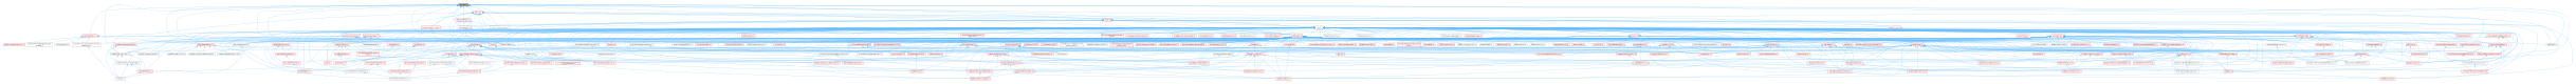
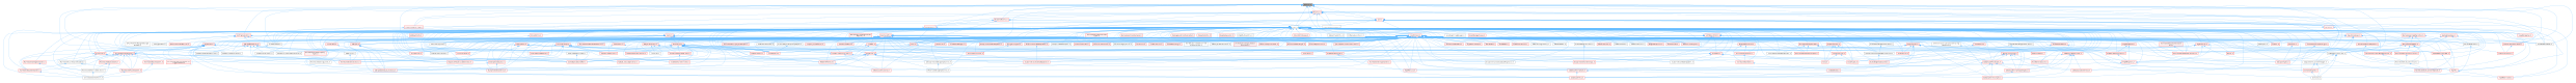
  digraph {
    fontname="Source Code Pro"
    node [color=red fillcolor="#FFF0F0" fontname="Source Code Pro" fontsize=10 shape=box style=filled]
    edge [color=steelblue1 dir=back fontname="Source Code Pro" fontsize=10 labelfontname=Helvetica labelfontsize=10 style=solid]
    n1 [color=gray40 fillcolor=grey60 fontcolor=black height=0.2 label="Rotator.h" width=0.4]
    n2 [color=grey40 fillcolor=white height=0.2 label="AIHelpers.h" width=0.4]
    n3 [color=grey40 fillcolor=white height=0.2 label="AnimNodeEditMode.h" width=0.4]
    n4 [color=grey40 fillcolor=white height=0.2 label="Class.h" width=0.4]
    n5 [height=0.2 label="NoExportTypes.h" width=0.4]
    n6 [color=grey40 fillcolor=white height=0.2 label="ComponentVisualizer.h" width=0.4]
    n7 [color=grey40 fillcolor=white height=0.2 label="EditorModeTools.h" width=0.4]
    n8 [height=0.2 label="MovieSceneCameraShakeSource\lTriggerChannel.h" width=0.4]
    n9 [height=0.2 label="MovieSceneTracksProperty\lTypes.h" width=0.4]
    n10 [height=0.2 label="MovieSceneCameraShakeSection.h" width=0.4]
    n11 [height=0.2 label="ConfigCacheIni.h" width=0.4]
    n12 [height=0.2 label="Core.h" width=0.4]
    n13 [color=grey40 fillcolor=white height=0.2 label="CoreSharedPCH.h" width=0.4]
    n14 [height=0.2 label="CoreMinimal.h" width=0.4]
    n15 [height=0.2 label="ToolContextInterfaces.h" width=0.4]
    n16 [height=0.2 label="Matrix.h" width=0.4]
    n17 [height=0.2 label="Quat.h" width=0.4]
    n18 [color=grey40 fillcolor=white height=0.2 label="TransformCalculus3D.h" width=0.4]
    n19 [height=0.2 label="TransformVectorized.h" width=0.4]
    n20 [height=0.2 label="UnrealMath.h" width=0.4]
    n21 [height=0.2 label="Variant.h" width=0.4]
    n22 [height=0.2 label="RotationMatrix.h" width=0.4]
    n23 [height=0.2 label="ARFilter.h" width=0.4]
    n24 [height=0.2 label="AnimNodeBase.h" width=0.4]
    n25 [color=grey40 fillcolor=white height=0.2 label="ArchiveObjectPropertyMapper.h" width=0.4]
    n26 [height=0.2 label="CoreUObject.h" width=0.4]
    n27 [height=0.2 label="AssetBundleData.h" width=0.4]
    n28 [height=0.2 label="AssetData.h" width=0.4]
    n29 [height=0.2 label="AudioWidgetSubsystem.h" width=0.4]
    n30 [color=grey40 fillcolor=white height=0.2 label="BlueprintActionDatabaseRegistrar.h" width=0.4]
    n31 [color=grey40 fillcolor=white height=0.2 label="BlueprintAssetNodeSpawner.h" width=0.4]
    n32 [height=0.2 label="EdGraphSchema_K2.h" width=0.4]
    n33 [height=0.2 label="BlueprintEditorUtils.h" width=0.4]
    n34 [height=0.2 label="EdGraphSchema_K2_Actions.h" width=0.4]
    n35 [color=grey40 fillcolor=white height=0.2 label="AssetCompilingManager.h" width=0.4]
    n36 [height=0.2 label="AssetManagerTypes.h" width=0.4]
    n37 [height=0.2 label="Attenuation.h" width=0.4]
    n38 [height=0.2 label="AttributesContainer.h" width=0.4]
    n39 [height=0.2 label="AttributesRuntime.h" width=0.4]
    n40 [color=grey40 fillcolor=white height=0.2 label="AudioPanelWidgetInterface.h" width=0.4]
    n41 [height=0.2 label="AudioVolume.h" width=0.4]
    n42 [color=grey40 fillcolor=white height=0.2 label="BPVariableDragDropAction.h" width=0.4]
-   n43 [height=0.2 label="Actions.h" width=0.4]
+   n43 [height=0.2 label="BehaviorTreeTypes.h" width=0.4]
    n44 [height=0.2 label="Blueprint.h" width=0.4]
    n45 [height=0.2 label="BlueprintEditorSettings.h" width=0.4]
    n46 [height=0.2 label="KismetEditorUtilities.h" width=0.4]
    n47 [height=0.2 label="MemberReference.h" width=0.4]
    n48 [height=0.2 label="K2Node_CallFunction.h" width=0.4]
    n49 [color=grey40 fillcolor=white height=0.2 label="MyBlueprintItemDragDropAction.h" width=0.4]
    n50 [height=0.2 label="BlueprintActionFilter.h" width=0.4]
    n51 [height=0.2 label="BlueprintFunctionNodeSpawner.h" width=0.4]
    n52 [height=0.2 label="K2Node_StructOperation.h" width=0.4]
    n53 [height=0.2 label="BlueprintEventNodeSpawner.h" width=0.4]
    n54 [height=0.2 label="BlueprintFieldNodeSpawner.h" width=0.4]
    n55 [height=0.2 label="BlueprintGeneratedClass.h" width=0.4]
    n56 [color=grey40 fillcolor=white height=0.2 label="BlueprintNodeHelpers.h" width=0.4]
    n57 [height=0.2 label="BodyInstance.h" width=0.4]
    n58 [color=grey40 fillcolor=white height=0.2 label="BuiltInChannelEditors.h" width=0.4]
    n59 [height=0.2 label="Casts.h" width=0.4]
    n60 [height=0.2 label="CoreUObjectSharedPCH.h" width=0.4]
    n61 [height=0.2 label="EdGraph.h" width=0.4]
    n62 [height=0.2 label="EdGraphPin.h" width=0.4]
    n63 [height=0.2 label="K2Node_Select.h" width=0.4]
    n64 [color=grey40 fillcolor=white height=0.2 label="K2Node_SwitchEnum.h" width=0.4]
    n65 [height=0.2 label="LiveLinkTypes.h" width=0.4]
    n66 [height=0.2 label="MovieSceneEntitySystemGraphs.h" width=0.4]
    n67 [height=0.2 label="RigVMMemoryStorage.h" width=0.4]
    n68 [height=0.2 label="RigVM.h" width=0.4]
    n69 [height=0.2 label="RigVMNativized.h" width=0.4]
    n70 [height=0.2 label="RigVMUserWorkflow.h" width=0.4]
    n71 [height=0.2 label="RigVMStruct.h" width=0.4]
    n72 [height=0.2 label="Selection.h" width=0.4]
    n73 [height=0.2 label="SequencerKeyStructGenerator.h" width=0.4]
    n74 [height=0.2 label="StreamableManager.h" width=0.4]
    n75 [height=0.2 label="StructOnScope.h" width=0.4]
    n76 [height=0.2 label="MovieSceneEventSection.h" width=0.4]
    n77 [height=0.2 label="RigVMDispatchFactory.h" width=0.4]
    n78 [height=0.2 label="RigVMRegistry.h" width=0.4]
    n79 [height=0.2 label="UserDefinedStruct.h" width=0.4]
    n80 [height=0.2 label="UnrealType.h" width=0.4]
    n81 [height=0.2 label="DataTable.h" width=0.4]
    n82 [height=0.2 label="FastReferenceCollector.h" width=0.4]
    n83 [color=grey40 fillcolor=white height=0.2 label="GeneratedCppIncludes.h" width=0.4]
    n84 [height=0.2 label="ClassIconFinder.h" width=0.4]
    n85 [color=grey40 fillcolor=white height=0.2 label="ClassTree.h" width=0.4]
    n86 [height=0.2 label="CompositeFont.h" width=0.4]
    n87 [height=0.2 label="Font.h" width=0.4]
    n88 [height=0.2 label="SlateFontInfo.h" width=0.4]
    n89 [height=0.2 label="SlateTypes.h" width=0.4]
    n90 [height=0.2 label="ConstraintInstance.h" width=0.4]
    n91 [height=0.2 label="CoreNet.h" width=0.4]
    n92 [height=0.2 label="NetSerialization.h" width=0.4]
    n93 [height=0.2 label="GameplayAbilitySpec.h" width=0.4]
    n94 [height=0.2 label="GameplayAbilityTypes.h" width=0.4]
    n95 [height=0.2 label="GameplayEffect.h" width=0.4]
    n96 [height=0.2 label="GameplayAbilityTargetTypes.h" width=0.4]
    n97 [height=0.2 label="GameplayCueInterface.h" width=0.4]
    n98 [height=0.2 label="GameplayEffectTypes.h" width=0.4]
    n99 [height=0.2 label="RootMotionSource.h" width=0.4]
    n100 [height=0.2 label="CurveTable.h" width=0.4]
    n101 [color=grey40 fillcolor=white height=0.2 label="EditorCategoryUtils.h" width=0.4]
    n102 [height=0.2 label="EngineBaseTypes.h" width=0.4]
    n103 [height=0.2 label="World.h" width=0.4]
    n104 [height=0.2 label="EngineTypes.h" width=0.4]
    n105 [height=0.2 label="StaticMeshComponent.h" width=0.4]
    n106 [height=0.2 label="Events.h" width=0.4]
    n107 [height=0.2 label="Factories.h" width=0.4]
    n108 [height=0.2 label="FlowDirection.h" width=0.4]
    n109 [height=0.2 label="FontSdfSettings.h" width=0.4]
    n110 [height=0.2 label="GCObjectInfo.h" width=0.4]
    n111 [height=0.2 label="GameplayTagContainer.h" width=0.4]
    n112 [color=grey40 fillcolor=white height=0.2 label="IAnimBlueprintNodeOverride\lAssetsContext.h" width=0.4]
    n113 [height=0.2 label="InputCoreTypes.h" width=0.4]
    n114 [height=0.2 label="InteractiveTool.h" width=0.4]
    n115 [color=grey40 fillcolor=white height=0.2 label="K2Node_BitmaskLiteral.h" width=0.4]
    n116 [color=grey40 fillcolor=white height=0.2 label="K2Node_CastByteToEnum.h" width=0.4]
    n117 [color=grey40 fillcolor=white height=0.2 label="K2Node_EnumLiteral.h" width=0.4]
    n118 [color=grey40 fillcolor=white height=0.2 label="K2Node_ForEachElementInEnum.h" width=0.4]
    n119 [color=grey40 fillcolor=white height=0.2 label="K2Node_GetNumEnumEntries.h" width=0.4]
    n120 [height=0.2 label="KeyHandle.h" width=0.4]
    n121 [height=0.2 label="MovieSceneChannelData.h" width=0.4]
    n122 [height=0.2 label="MovieSceneBoolChannel.h" width=0.4]
    n123 [height=0.2 label="MovieSceneByteChannel.h" width=0.4]
    n124 [color=grey40 fillcolor=white height=0.2 label="MovieSceneParticleSection.h" width=0.4]
    n125 [color=grey40 fillcolor=white height=0.2 label="MovieSceneCurveChannelCommon.h" width=0.4]
    n126 [height=0.2 label="MovieSceneDoubleChannel.h" width=0.4]
    n127 [height=0.2 label="MovieSceneFloatChannel.h" width=0.4]
    n128 [height=0.2 label="MovieSceneIntegerChannel.h" width=0.4]
    n129 [height=0.2 label="MovieSceneStringChannel.h" width=0.4]
    n130 [color=grey40 fillcolor=white height=0.2 label="NameCurve.h" width=0.4]
    n131 [height=0.2 label="RichCurve.h" width=0.4]
    n132 [color=grey40 fillcolor=white height=0.2 label="MovieSceneEasingCurves.h" width=0.4]
    n133 [height=0.2 label="StringCurve.h" width=0.4]
    n134 [color=grey40 fillcolor=white height=0.2 label="KismetDebugUtilities.h" width=0.4]
    n135 [height=0.2 label="LevelEditorPlaySettings.h" width=0.4]
    n136 [height=0.2 label="LevelSequenceLegacyObject\lReference.h" width=0.4]
    n137 [color=grey40 fillcolor=white height=0.2 label="LevelSequenceSpawnRegister.h" width=0.4]
    n138 [height=0.2 label="MaterialExpressionIO.h" width=0.4]
    n139 [height=0.2 label="MetasoundFrontendDataType\lRegistry.h" width=0.4]
    n140 [height=0.2 label="MovieSceneBlendType.h" width=0.4]
    n141 [height=0.2 label="MovieSceneEvalTemplate.h" width=0.4]
    n142 [color=grey40 fillcolor=white height=0.2 label="MovieSceneEvaluationTrack.h" width=0.4]
    n143 [height=0.2 label="MovieSceneEvaluationTemplate.h" width=0.4]
    n144 [height=0.2 label="MovieSceneEvaluationField.h" width=0.4]
    n145 [height=0.2 label="MovieSceneFrameMigration.h" width=0.4]
    n146 [height=0.2 label="MovieSceneSegment.h" width=0.4]
    n147 [height=0.2 label="MovieSceneSequenceHierarchy.h" width=0.4]
    n148 [height=0.2 label="MovieSceneTrackImplementation.h" width=0.4]
    n149 [height=0.2 label="MovieSceneObjectBindingID.h" width=0.4]
    n150 [height=0.2 label="MovieScenePropertySystem\lTypes.h" width=0.4]
    n151 [height=0.2 label="MovieSceneSequenceID.h" width=0.4]
    n152 [height=0.2 label="MovieSceneSequenceInstance\lData.h" width=0.4]
    n153 [height=0.2 label="MovieSceneTrackInstance.h" width=0.4]
    n154 [height=0.2 label="NavLinkDefinition.h" width=0.4]
    n155 [height=0.2 label="NavigationTypes.h" width=0.4]
    n156 [color=grey40 fillcolor=white height=0.2 label="NonNullSubclassOf.h" width=0.4]
    n157 [height=0.2 label="OnlineReplStructs.h" width=0.4]
    n158 [height=0.2 label="PackageLocalizationCache.h" width=0.4]
    n159 [height=0.2 label="PannerDetails.h" width=0.4]
    n160 [height=0.2 label="PropertyTrackEditor.h" width=0.4]
    n161 [height=0.2 label="QuartzQuantizationUtilities.h" width=0.4]
    n162 [height=0.2 label="ReflectionMetadata.h" width=0.4]
    n163 [height=0.2 label="RemoteExecutor.h" width=0.4]
    n164 [color=grey40 fillcolor=white height=0.2 label="RigVMPythonUtils.h" width=0.4]
    n165 [height=0.2 label="RigVMTemplate.h" width=0.4]
    n166 [height=0.2 label="RigVMTraitScope.h" width=0.4]
    n167 [height=0.2 label="RigVMTraits.h" width=0.4]
    n168 [height=0.2 label="SlateColor.h" width=0.4]
    n169 [height=0.2 label="SlateSound.h" width=0.4]
    n170 [height=0.2 label="SmartName.h" width=0.4]
    n171 [height=0.2 label="SoftObjectPath.h" width=0.4]
    n172 [height=0.2 label="SoundNode.h" width=0.4]
    n173 [color=grey40 fillcolor=white height=0.2 label="SoundSubmixWidgetInterface.h" width=0.4]
    n174 [color=grey40 fillcolor=white height=0.2 label="StructArrayView.h" width=0.4]
    n175 [height=0.2 label="StructUtils.h" width=0.4]
    n176 [height=0.2 label="StructUtilsTypes.h" width=0.4]
    n177 [height=0.2 label="SubclassOf.h" width=0.4]
    n178 [height=0.2 label="UserDefinedEnum.h" width=0.4]
    n179 [height=0.2 label="TimeStretchCurve.h" width=0.4]
    n180 [height=0.2 label="TypedParameter.h" width=0.4]
    n181 [height=0.2 label="UObjectIterator.h" width=0.4]
    n182 [color=grey40 fillcolor=white height=0.2 label="UObjectTestUtils.h" width=0.4]
    n183 [color=grey40 fillcolor=white height=0.2 label="VVMProfilingLibrary.h" width=0.4]
    n184 [color=grey40 fillcolor=white height=0.2 label="VVMUECodeGen.h" width=0.4]
    n185 [height=0.2 label="VVMVerseClass.h" width=0.4]
    n186 [color=grey40 fillcolor=white height=0.2 label="VVMVerseEnum.h" width=0.4]
    n187 [color=grey40 fillcolor=white height=0.2 label="VVMVerseFunction.h" width=0.4]
    n188 [color=grey40 fillcolor=white height=0.2 label="VVMVerseStruct.h" width=0.4]
    n189 [height=0.2 label="WidgetBlueprint.h" width=0.4]
    n190 [height=0.2 label="WrappedAttribute.h" width=0.4]
    n191 [color=grey40 fillcolor=white height=0.2 label="ComponentVisualizerManager.h" width=0.4]
    n192 [color=grey40 fillcolor=white height=0.2 label="UnrealEd.h" width=0.4]
    n193 [height=0.2 label="UnrealEdEngine.h" width=0.4]
    n194 [color=grey40 fillcolor=white height=0.2 label="ConfigContext.h" width=0.4]
    n195 [height=0.2 label="EdGraphNodeUtils.h" width=0.4]
    n196 [height=0.2 label="GenericPlatformDriver.h" width=0.4]
    n197 [color=grey40 fillcolor=white height=0.2 label="IPlatformFileManagedStorage\lWrapper.h" width=0.4]
    n198 [color=grey40 fillcolor=white height=0.2 label="InternationalizationConditioning\lCommandlet.h" width=0.4]
    n199 [color=grey40 fillcolor=white height=0.2 label="SoundEffectPresetWidgetInterface.h" width=0.4]
    n1 -> n2
    n1 -> n3
    n1 -> n4
    n1 -> n5
    n1 -> n6
    n1 -> n7
    n1 -> n8
    n1 -> n9
    n1 -> n10
    n1 -> n11
    n1 -> n12
    n1 -> n13
    n1 -> n14
    n1 -> n15
    n1 -> n16
    n1 -> n17
    n1 -> n18
    n1 -> n19
    n1 -> n20
    n1 -> n21
    n1 -> n22
    n4 -> n23
    n4 -> n24
    n4 -> n25
    n4 -> n26
    n4 -> n27
    n4 -> n28
    n4 -> n29
    n4 -> n30
    n4 -> n31
    n4 -> n32
    n4 -> n33
    n4 -> n34
    n4 -> n35
    n4 -> n36
    n4 -> n37
    n4 -> n38
    n4 -> n39
    n4 -> n40
    n4 -> n41
    n4 -> n42
    n4 -> n43
    n4 -> n44
    n4 -> n45
    n4 -> n46
    n4 -> n47
    n4 -> n48
    n4 -> n49
    n4 -> n50
    n4 -> n51
    n4 -> n52
    n4 -> n53
    n4 -> n54
    n4 -> n55
    n4 -> n56
    n4 -> n57
    n4 -> n58
    n4 -> n59
    n4 -> n60
    n4 -> n61
    n4 -> n62
    n4 -> n63
    n4 -> n64
    n4 -> n65
    n4 -> n66
    n4 -> n67
    n4 -> n68
    n4 -> n69
    n4 -> n70
    n4 -> n71
    n4 -> n72
    n4 -> n73
    n4 -> n74
    n4 -> n75
    n4 -> n76
    n4 -> n77
    n4 -> n78
    n4 -> n79
    n4 -> n80
    n4 -> n81
    n4 -> n82
    n4 -> n83
    n4 -> n84
    n4 -> n85
    n4 -> n86
    n4 -> n87
    n4 -> n88
    n4 -> n89
    n4 -> n90
    n4 -> n91
    n4 -> n92
    n4 -> n93
    n4 -> n94
    n4 -> n95
    n4 -> n96
    n4 -> n97
    n4 -> n98
    n4 -> n99
    n4 -> n100
    n4 -> n101
    n4 -> n102
    n4 -> n103
    n4 -> n104
    n4 -> n105
    n4 -> n106
    n4 -> n107
    n4 -> n108
    n4 -> n109
    n4 -> n110
    n4 -> n111
    n4 -> n112
    n4 -> n113
    n4 -> n114
    n4 -> n115
    n4 -> n116
    n4 -> n117
    n4 -> n118
    n4 -> n119
    n4 -> n120
    n4 -> n121
    n4 -> n122
    n4 -> n123
    n4 -> n124
    n4 -> n125
    n4 -> n126
    n4 -> n127
    n4 -> n128
    n4 -> n129
    n4 -> n130
    n4 -> n131
    n4 -> n132
    n4 -> n133
    n4 -> n134
    n4 -> n135
    n4 -> n136
    n4 -> n137
    n4 -> n138
    n4 -> n139
    n4 -> n140
    n4 -> n141
    n4 -> n142
    n4 -> n143
    n4 -> n144
    n4 -> n145
    n4 -> n146
    n4 -> n147
    n4 -> n148
    n4 -> n149
    n4 -> n150
    n4 -> n151
    n4 -> n152
    n4 -> n153
    n4 -> n154
    n4 -> n155
    n4 -> n156
    n4 -> n157
    n4 -> n158
    n4 -> n159
    n4 -> n160
    n4 -> n161
    n4 -> n162
    n4 -> n163
    n4 -> n164
    n4 -> n165
    n4 -> n166
    n4 -> n167
    n4 -> n168
    n4 -> n169
    n4 -> n170
    n4 -> n171
    n4 -> n172
    n4 -> n173
    n4 -> n174
    n4 -> n175
    n4 -> n176
    n4 -> n177
    n4 -> n178
    n4 -> n179
    n4 -> n180
    n4 -> n181
    n4 -> n182
    n4 -> n183
    n4 -> n184
    n4 -> n185
    n4 -> n186
    n4 -> n187
    n4 -> n188
    n4 -> n189
    n4 -> n190
    n6 -> n191
    n6 -> n192
    n6 -> n193
    n7 -> n192
    n11 -> n12
    n11 -> n13
    n11 -> n194
    n11 -> n195
    n11 -> n196
    n11 -> n197
    n11 -> n198
    n12 -> n26
    n12 -> n70
    n13 -> n60
    n14 -> n3
    n14 -> n6
    n14 -> n7
    n14 -> n10
    n14 -> n12
    n14 -> n13
    n14 -> n15
    n14 -> n24
    n14 -> n25
    n14 -> n29
    n14 -> n30
    n14 -> n31
    n14 -> n32
    n14 -> n33
    n14 -> n34
    n14 -> n37
    n14 -> n40
    n14 -> n41
    n14 -> n42
    n14 -> n43
    n14 -> n44
    n14 -> n45
    n14 -> n46
    n14 -> n47
    n14 -> n48
    n14 -> n49
    n14 -> n50
    n14 -> n51
    n14 -> n52
    n14 -> n53
    n14 -> n54
    n14 -> n55
    n14 -> n56
    n14 -> n57
    n14 -> n61
    n14 -> n62
    n14 -> n63
    n14 -> n64
    n14 -> n65
    n14 -> n67
    n14 -> n68
    n14 -> n70
    n14 -> n71
    n14 -> n72
    n14 -> n74
    n14 -> n76
    n14 -> n77
    n14 -> n78
    n14 -> n82
    n14 -> n84
    n14 -> n85
    n14 -> n86
    n14 -> n87
    n14 -> n88
    n14 -> n89
    n14 -> n90
    n14 -> n93
    n14 -> n94
    n14 -> n95
    n14 -> n96
    n14 -> n97
    n14 -> n98
    n14 -> n99
    n14 -> n100
    n14 -> n101
    n14 -> n103
    n14 -> n105
    n14 -> n106
    n14 -> n107
    n14 -> n108
    n14 -> n109
    n14 -> n112
    n14 -> n114
    n14 -> n115
    n14 -> n116
    n14 -> n117
    n14 -> n118
    n14 -> n119
    n14 -> n120
    n14 -> n124
    n14 -> n130
    n14 -> n131
    n14 -> n133
    n14 -> n134
    n14 -> n135
    n14 -> n136
    n14 -> n137
    n14 -> n138
    n14 -> n140
    n14 -> n141
    n14 -> n142
    n14 -> n143
    n14 -> n144
    n14 -> n146
    n14 -> n147
    n14 -> n148
    n14 -> n149
    n14 -> n151
    n14 -> n152
    n14 -> n156
    n14 -> n157
    n14 -> n160
    n14 -> n161
    n14 -> n162
    n14 -> n165
    n14 -> n166
    n14 -> n167
    n14 -> n168
    n14 -> n169
    n14 -> n170
    n14 -> n172
    n14 -> n173
    n14 -> n178
    n14 -> n179
    n14 -> n181
    n14 -> n183
    n14 -> n184
    n14 -> n185
    n14 -> n186
    n14 -> n188
    n14 -> n189
    n14 -> n190
    n14 -> n191
    n14 -> n193
    n14 -> n195
    n14 -> n198
    n14 -> n199
    n15 -> n114
    n16 -> n3
    n16 -> n4
    n16 -> n5
    n16 -> n6
    n16 -> n12
    n16 -> n13
    n16 -> n14
    n16 -> n17
    n16 -> n18
    n16 -> n19
    n16 -> n20
    n16 -> n21
    n16 -> n22
    n17 -> n2
    n17 -> n3
    n17 -> n4
    n17 -> n5
    n17 -> n12
    n17 -> n13
    n17 -> n14
    n17 -> n15
    n17 -> n18
    n17 -> n19
    n17 -> n20
    n17 -> n21
    n17 -> n68
    n17 -> n69
    n19 -> n65
    n20 -> n12
    n20 -> n13
    n20 -> n14
    n21 -> n12
    n21 -> n180
    n22 -> n12
    n22 -> n13
    n22 -> n14
    n22 -> n18
    n22 -> n20
    n23 -> n5
    n25 -> n26
    n27 -> n5
    n27 -> n28
    n28 -> n5
    n28 -> n29
    n28 -> n30
    n28 -> n31
    n28 -> n32
    n32 -> n33
    n32 -> n34
    n38 -> n39
    n39 -> n24
    n40 -> n199
    n44 -> n33
    n44 -> n34
    n44 -> n42
    n44 -> n45
    n44 -> n46
    n44 -> n47
    n44 -> n49
    n47 -> n48
    n49 -> n42
    n50 -> n48
    n50 -> n51
    n50 -> n52
    n54 -> n51
    n55 -> n46
    n59 -> n26
    n59 -> n34
    n59 -> n60
    n59 -> n61
    n59 -> n62
    n59 -> n65
    n59 -> n66
    n59 -> n67
    n59 -> n70
    n59 -> n72
    n59 -> n73
    n59 -> n74
    n59 -> n75
    n59 -> n80
    n61 -> n32
    n61 -> n33
    n61 -> n34
    n62 -> n32
    n62 -> n34
    n62 -> n44
    n62 -> n55
    n62 -> n63
    n62 -> n64
    n67 -> n68
    n68 -> n69
    n70 -> n71
    n75 -> n26
    n75 -> n39
    n75 -> n60
    n75 -> n65
    n75 -> n73
    n75 -> n76
    n75 -> n77
    n75 -> n79
    n77 -> n78
    n78 -> n68
    n78 -> n71
    n80 -> n6
    n80 -> n26
    n80 -> n33
    n80 -> n34
    n80 -> n42
    n80 -> n47
    n80 -> n49
    n80 -> n50
    n80 -> n52
    n80 -> n55
    n80 -> n60
    n80 -> n67
    n80 -> n68
    n80 -> n73
    n80 -> n81
    n80 -> n82
    n80 -> n83
    n83 -> n60
    n86 -> n87
    n86 -> n88
    n86 -> n89
    n88 -> n87
    n88 -> n89
    n91 -> n26
    n91 -> n60
    n91 -> n92
    n92 -> n93
    n92 -> n95
    n92 -> n96
    n92 -> n97
    n92 -> n98
    n92 -> n99
    n93 -> n94
    n93 -> n95
    n96 -> n94
    n98 -> n93
    n98 -> n94
    n98 -> n95
    n98 -> n96
    n98 -> n97
    n100 -> n95
    n102 -> n3
    n102 -> n6
    n102 -> n7
    n102 -> n103
    n104 -> n24
    n104 -> n37
    n104 -> n44
    n104 -> n57
    n104 -> n95
    n104 -> n96
    n104 -> n103
    n104 -> n105
    n111 -> n94
    n111 -> n95
    n111 -> n96
    n111 -> n97
    n111 -> n98
    n113 -> n3
    n113 -> n6
    n113 -> n7
    n113 -> n43
    n113 -> n106
    n113 -> n191
    n120 -> n8
    n120 -> n73
    n120 -> n76
    n120 -> n121
    n120 -> n124
    n120 -> n126
    n120 -> n127
    n120 -> n130
    n120 -> n131
    n120 -> n133
    n121 -> n8
    n121 -> n73
    n121 -> n76
    n121 -> n122
    n121 -> n123
    n121 -> n124
    n121 -> n125
    n121 -> n126
    n121 -> n127
    n121 -> n128
    n121 -> n129
    n122 -> n58
    n123 -> n58
    n123 -> n124
    n124 -> n58
    n125 -> n126
    n125 -> n127
    n126 -> n58
    n127 -> n58
    n128 -> n58
    n130 -> n76
    n131 -> n125
    n131 -> n126
    n131 -> n127
    n131 -> n132
    n134 -> n45
    n135 -> n192
    n141 -> n142
    n142 -> n143
    n144 -> n142
    n145 -> n143
    n145 -> n144
    n145 -> n146
    n145 -> n147
    n146 -> n142
    n146 -> n143
    n146 -> n144
    n146 -> n147
    n146 -> n148
    n148 -> n142
    n151 -> n137
    n151 -> n144
    n151 -> n147
-   n151 -> n24
+   n151 -> n149
    n152 -> n147
    n155 -> n154
    n165 -> n77
    n165 -> n78
    n167 -> n67
    n167 -> n69
    n167 -> n70
    n167 -> n71
    n167 -> n78
    n168 -> n9
    n168 -> n89
    n169 -> n89
    n171 -> n5
    n171 -> n23
    n171 -> n27
    n171 -> n28
    n171 -> n32
    n171 -> n44
    n171 -> n45
    n171 -> n76
    n171 -> n91
    n171 -> n147
    n171 -> n155
    n173 -> n29
    n175 -> n174
    n177 -> n2
    n177 -> n8
    n177 -> n10
    n177 -> n26
    n177 -> n30
    n177 -> n31
    n177 -> n33
    n177 -> n34
    n177 -> n43
    n177 -> n44
    n177 -> n46
    n177 -> n47
    n177 -> n48
    n177 -> n50
    n177 -> n51
    n177 -> n53
    n177 -> n54
    n177 -> n60
    n177 -> n61
    n177 -> n66
    n177 -> n79
    n177 -> n93
    n177 -> n94
    n177 -> n95
    n177 -> n98
    n177 -> n104
    n177 -> n154
    n177 -> n155
    n177 -> n156
    n177 -> n160
    n177 -> n178
    n177 -> n193
    n177 -> n199
    n181 -> n26
    n181 -> n47
    n181 -> n60
    n181 -> n85
    n190 -> n38
    n190 -> n39
    n191 -> n192
    n191 -> n193
    n193 -> n192
    n195 -> n48
    n195 -> n64
    n195 -> n116
    n195 -> n117
    n195 -> n118
    n195 -> n119
    n198 -> n192
    n199 -> n29
  }
